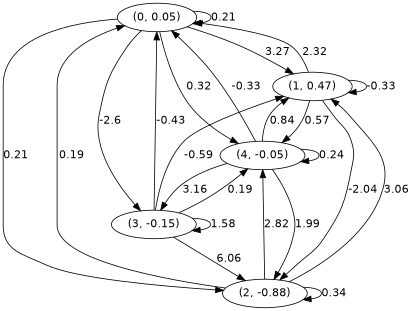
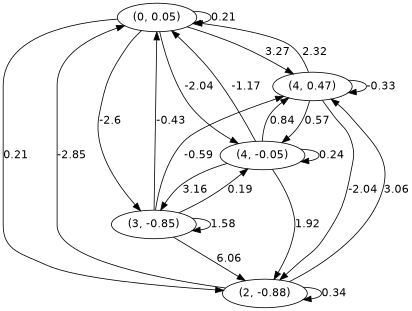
  digraph {
    fontname="DejaVu Sans"
    node [fontname="DejaVu Sans"]
    edge [fontname="DejaVu Sans"]
    n1 [label="(0, 0.05)"]
-   n2 [label="(1, 0.47)"]
+   n2 [label="(4, 0.47)"]
    n3 [label="(2, -0.88)"]
-   n4 [label="(3, -0.15)"]
+   n4 [label="(3, -0.85)"]
    n5 [label="(4, -0.05)"]
    n1 -> n1 [label=0.21]
    n1 -> n2 [label=3.27]
    n1 -> n3 [label=0.21]
    n1 -> n4 [label=-2.6]
-   n1 -> n5 [label=0.32]
+   n1 -> n5 [label=-2.04]
    n2 -> n1 [label=2.32]
    n2 -> n2 [label=-0.33]
    n2 -> n3 [label=-2.04]
    n2 -> n5 [label=0.57]
-   n3 -> n1 [label=0.19]
+   n3 -> n1 [label=-2.85]
    n3 -> n2 [label=3.06]
    n3 -> n3 [label=0.34]
-   n3 -> n5 [label=2.82]
    n4 -> n1 [label=-0.43]
    n4 -> n2 [label=-0.59]
    n4 -> n3 [label=6.06]
    n4 -> n4 [label=1.58]
    n4 -> n5 [label=0.19]
-   n5 -> n1 [label=-0.33]
+   n5 -> n1 [label=-1.17]
    n5 -> n2 [label=0.84]
-   n5 -> n3 [label=1.99]
+   n5 -> n3 [label=1.92]
    n5 -> n4 [label=3.16]
    n5 -> n5 [label=0.24]
  }
